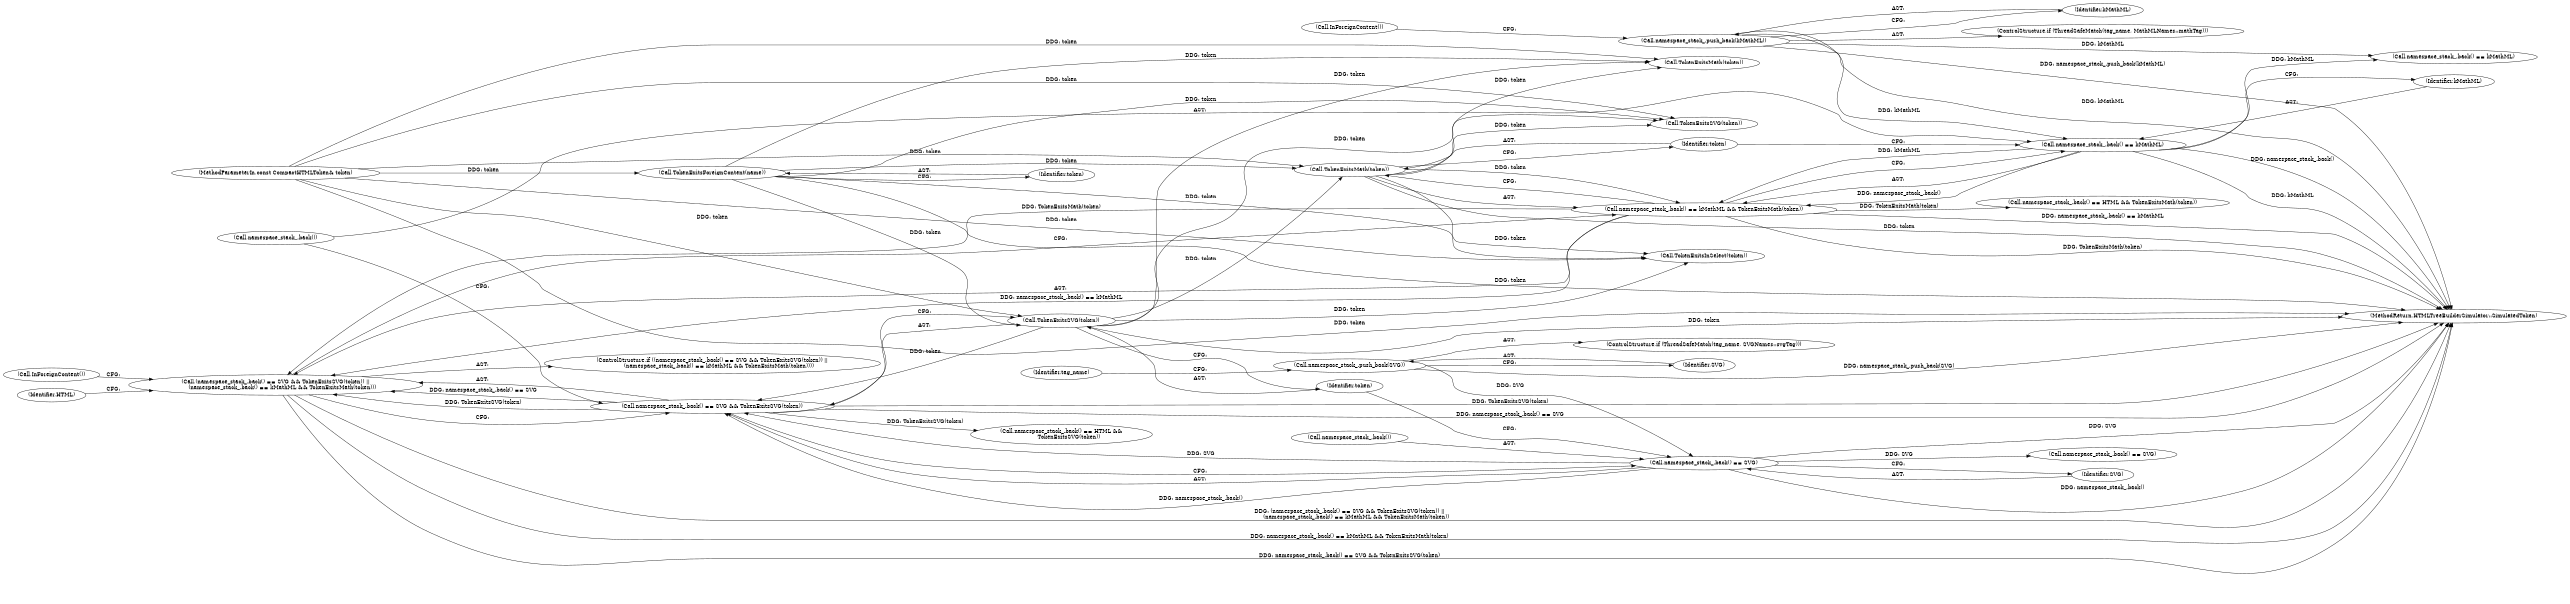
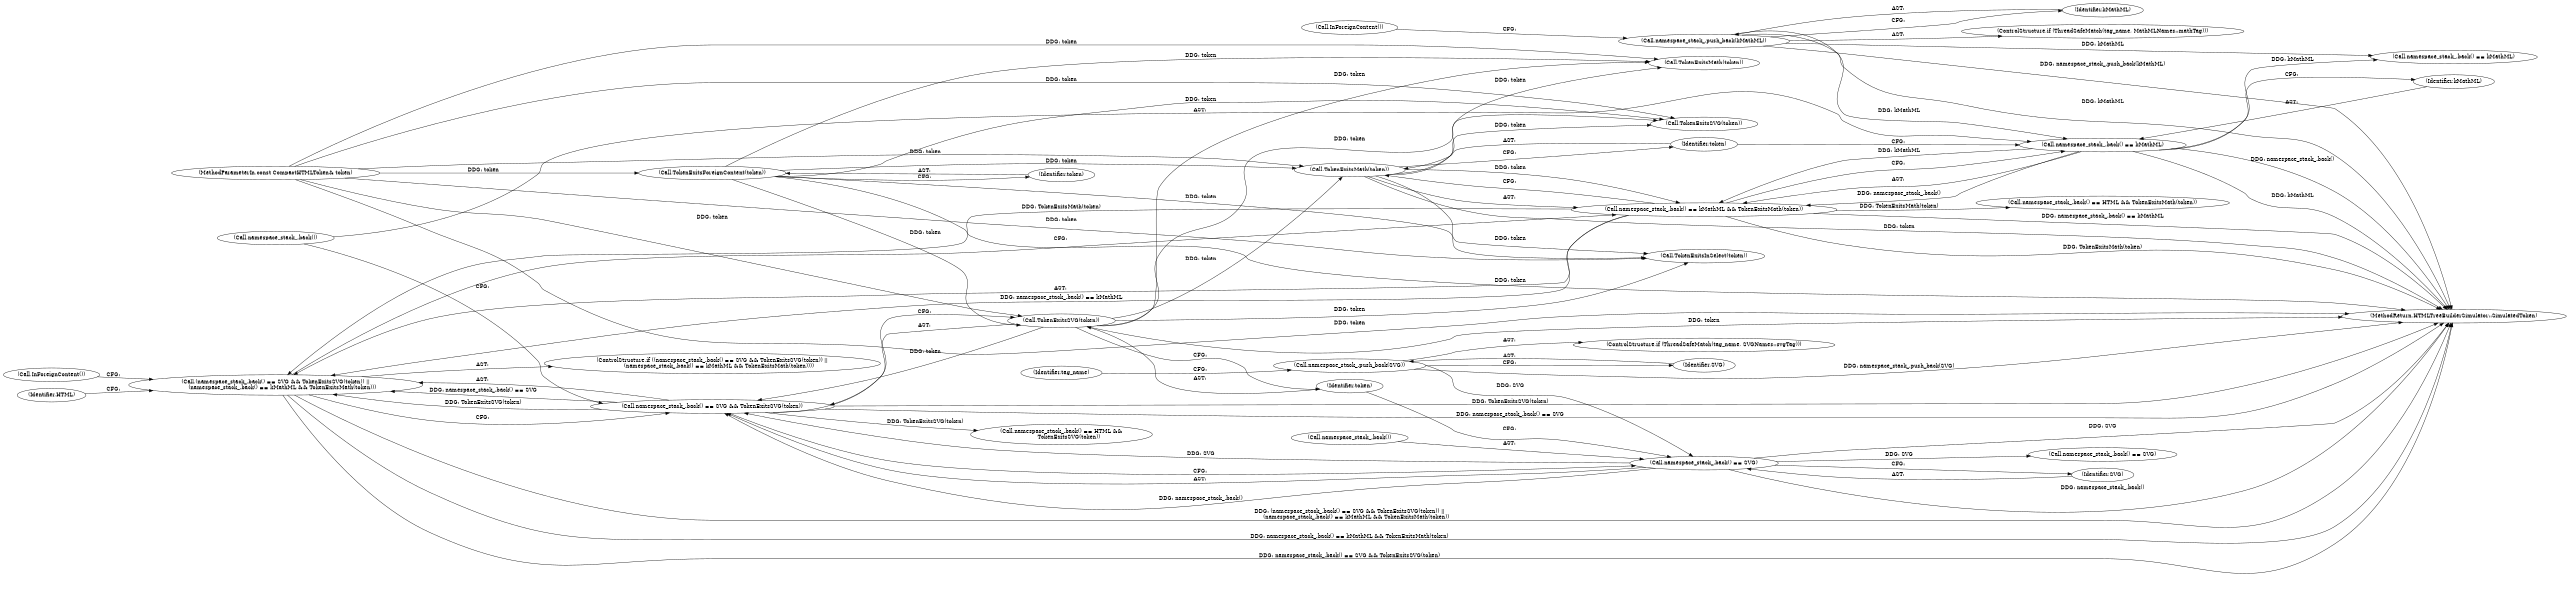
  digraph {
    rankdir=LR
    n1 [label="(Call,(namespace_stack_.back() == SVG && TokenExitsSVG(token)) ||\n        (namespace_stack_.back() == kMathML && TokenExitsMath(token)))"]
    n2 [label="(Call,namespace_stack_.back() == SVG && TokenExitsSVG(token))"]
    n3 [label="(Call,namespace_stack_.back() == kMathML && TokenExitsMath(token))"]
    n4 [label="(MethodReturn,HTMLTreeBuilderSimulator::SimulatedToken)"]
    n5 [label="(ControlStructure,if ((namespace_stack_.back() == SVG && TokenExitsSVG(token)) ||\n        (namespace_stack_.back() == kMathML && TokenExitsMath(token))))"]
    n6 [label="(Call,namespace_stack_.back() == SVG)"]
    n7 [label="(Call,TokenExitsSVG(token))"]
    n8 [label="(Call,namespace_stack_.back() == HTML &&\n         TokenExitsSVG(token))"]
    n9 [label="(Call,TokenExitsMath(token))"]
    n10 [label="(Call,namespace_stack_.back() == kMathML)"]
    n11 [label="(Call,namespace_stack_.back() == HTML && TokenExitsMath(token))"]
    n12 [label="(Call,namespace_stack_.back() == SVG)"]
    n13 [label="(Identifier,SVG)"]
    n14 [label="(Call,TokenExitsMath(token))"]
    n15 [label="(Call,TokenExitsSVG(token))"]
    n16 [label="(Identifier,token)"]
    n17 [label="(Call,TokenExitsInSelect(token))"]
    n18 [label="(Call,namespace_stack_.push_back(SVG))"]
    n19 [label="(Identifier,SVG)"]
    n20 [label="(ControlStructure,if (ThreadSafeMatch(tag_name, SVGNames::svgTag)))"]
    n21 [label="(Identifier,token)"]
-   n22 [label="(Call,TokenExitsForeignContent(name))"]
+   n22 [label="(Call,TokenExitsForeignContent(token))"]
    n23 [label="(Identifier,token)"]
    n24 [label="(MethodParameterIn,const CompactHTMLToken& token)"]
    n25 [label="(Call,namespace_stack_.back() == kMathML)"]
    n26 [label="(Identifier,kMathML)"]
    n27 [label="(Call,namespace_stack_.push_back(kMathML))"]
    n28 [label="(Identifier,kMathML)"]
    n29 [label="(ControlStructure,if (ThreadSafeMatch(tag_name, MathMLNames::mathTag)))"]
    n30 [label="(Call,namespace_stack_.back())"]
    n31 [label="(Call,InForeignContent())"]
    n32 [label="(Call,InForeignContent())"]
    n33 [label="(Identifier,HTML)"]
    n34 [label="(Identifier,tag_name)"]
    n35 [label="(Call,namespace_stack_.back())"]
    n1 -> n2 [label="CFG: "]
    n1 -> n3 [label="CFG: "]
    n1 -> n4 [label="DDG: (namespace_stack_.back() == SVG && TokenExitsSVG(token)) ||\n        (namespace_stack_.back() == kMathML && TokenExitsMath(token))"]
    n1 -> n4 [label="DDG: namespace_stack_.back() == kMathML && TokenExitsMath(token)"]
    n1 -> n4 [label="DDG: namespace_stack_.back() == SVG && TokenExitsSVG(token)"]
    n1 -> n5 [label="AST: "]
    n2 -> n1 [label="AST: "]
    n2 -> n1 [label="DDG: namespace_stack_.back() == SVG"]
    n2 -> n1 [label="DDG: TokenExitsSVG(token)"]
    n2 -> n4 [label="DDG: TokenExitsSVG(token)"]
    n2 -> n4 [label="DDG: namespace_stack_.back() == SVG"]
    n2 -> n6 [label="CFG: "]
    n2 -> n7 [label="CFG: "]
    n2 -> n8 [label="DDG: TokenExitsSVG(token)"]
    n3 -> n1 [label="AST: "]
    n3 -> n1 [label="DDG: namespace_stack_.back() == kMathML"]
    n3 -> n1 [label="DDG: TokenExitsMath(token)"]
    n3 -> n4 [label="DDG: namespace_stack_.back() == kMathML"]
    n3 -> n4 [label="DDG: TokenExitsMath(token)"]
    n3 -> n9 [label="CFG: "]
    n3 -> n10 [label="CFG: "]
    n3 -> n11 [label="DDG: TokenExitsMath(token)"]
    n6 -> n2 [label="AST: "]
    n6 -> n2 [label="DDG: namespace_stack_.back()"]
    n6 -> n2 [label="DDG: SVG"]
    n6 -> n4 [label="DDG: namespace_stack_.back()"]
    n6 -> n4 [label="DDG: SVG"]
    n6 -> n12 [label="DDG: SVG"]
    n6 -> n13 [label="CFG: "]
    n7 -> n2 [label="AST: "]
    n7 -> n2 [label="DDG: token"]
    n7 -> n4 [label="DDG: token"]
    n7 -> n9 [label="DDG: token"]
    n7 -> n14 [label="DDG: token"]
    n7 -> n15 [label="DDG: token"]
    n7 -> n16 [label="CFG: "]
    n7 -> n17 [label="DDG: token"]
    n9 -> n3 [label="AST: "]
    n9 -> n3 [label="DDG: token"]
    n9 -> n4 [label="DDG: token"]
    n9 -> n14 [label="DDG: token"]
    n9 -> n15 [label="DDG: token"]
    n9 -> n17 [label="DDG: token"]
    n9 -> n21 [label="CFG: "]
    n10 -> n3 [label="AST: "]
    n10 -> n3 [label="DDG: namespace_stack_.back()"]
    n10 -> n3 [label="DDG: kMathML"]
    n10 -> n4 [label="DDG: namespace_stack_.back()"]
    n10 -> n4 [label="DDG: kMathML"]
    n10 -> n25 [label="DDG: kMathML"]
    n10 -> n26 [label="CFG: "]
    n13 -> n6 [label="AST: "]
    n16 -> n6 [label="CFG: "]
    n16 -> n7 [label="AST: "]
    n18 -> n4 [label="DDG: namespace_stack_.push_back(SVG)"]
    n18 -> n6 [label="DDG: SVG"]
    n18 -> n19 [label="CFG: "]
    n18 -> n20 [label="AST: "]
    n19 -> n18 [label="AST: "]
    n21 -> n9 [label="AST: "]
    n21 -> n10 [label="CFG: "]
    n22 -> n4 [label="DDG: token"]
    n22 -> n7 [label="DDG: token"]
    n22 -> n9 [label="DDG: token"]
    n22 -> n14 [label="DDG: token"]
    n22 -> n15 [label="DDG: token"]
    n22 -> n17 [label="DDG: token"]
    n22 -> n23 [label="CFG: "]
    n23 -> n22 [label="AST: "]
    n24 -> n4 [label="DDG: token"]
    n24 -> n7 [label="DDG: token"]
    n24 -> n9 [label="DDG: token"]
    n24 -> n14 [label="DDG: token"]
    n24 -> n15 [label="DDG: token"]
    n24 -> n17 [label="DDG: token"]
    n24 -> n22 [label="DDG: token"]
    n26 -> n10 [label="AST: "]
    n27 -> n4 [label="DDG: namespace_stack_.push_back(kMathML)"]
    n27 -> n4 [label="DDG: kMathML"]
    n27 -> n10 [label="DDG: kMathML"]
    n27 -> n25 [label="DDG: kMathML"]
    n27 -> n28 [label="CFG: "]
    n27 -> n29 [label="AST: "]
    n28 -> n27 [label="AST: "]
    n30 -> n2 [label="CFG: "]
    n30 -> n10 [label="AST: "]
    n31 -> n27 [label="CFG: "]
    n32 -> n1 [label="CFG: "]
    n33 -> n1 [label="CFG: "]
    n34 -> n18 [label="CFG: "]
    n35 -> n6 [label="AST: "]
  }
